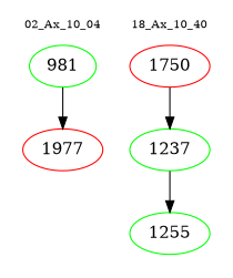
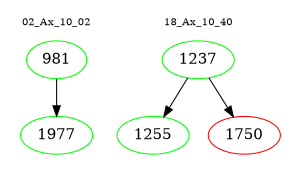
  digraph {
    node [color=green]
    edge [color=black]
    n1 [label=981]
-   n2 [color=red label=1977]
+   n2 [label=1977]
    n3 [label=1237]
    n4 [label=1255]
    n5 [color=red label=1750]
    subgraph cluster_1 {
      color=white
      fontsize=10
-     label="02_Ax_10_04"
+     label="02_Ax_10_02"
      n1
      n2
    }
    subgraph cluster_2 {
      color=white
      fontsize=10
      label="18_Ax_10_40"
      n3
      n4
      n5
    }
    n1 -> n2
    n3 -> n4
-   n5 -> n3
+   n3 -> n5
  }
